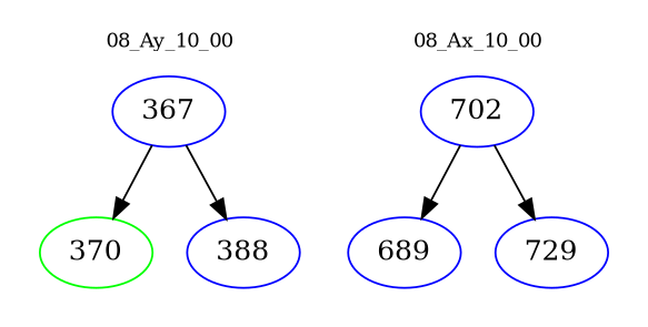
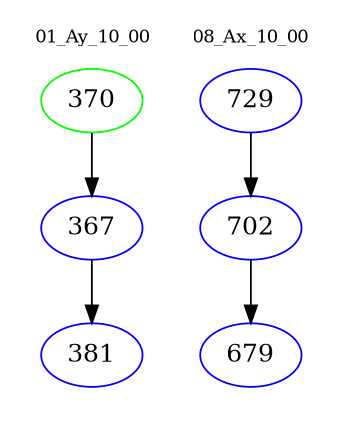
  digraph {
    node [color=blue]
    edge [color=black]
    n1 [label=367]
    n2 [color=green label=370]
-   n3 [label=388]
+   n3 [label=381]
    n4 [label=702]
-   n5 [label=689]
+   n5 [label=679]
    n6 [label=729]
    subgraph cluster_1 {
      color=white
      fontsize=10
-     label="08_Ay_10_00"
+     label="01_Ay_10_00"
      n1
      n2
      n3
    }
    subgraph cluster_2 {
      color=white
      fontsize=10
      label="08_Ax_10_00"
      n4
      n5
      n6
    }
-   n1 -> n2
+   n2 -> n1
    n1 -> n3
    n4 -> n5
-   n4 -> n6
+   n6 -> n4
  }
